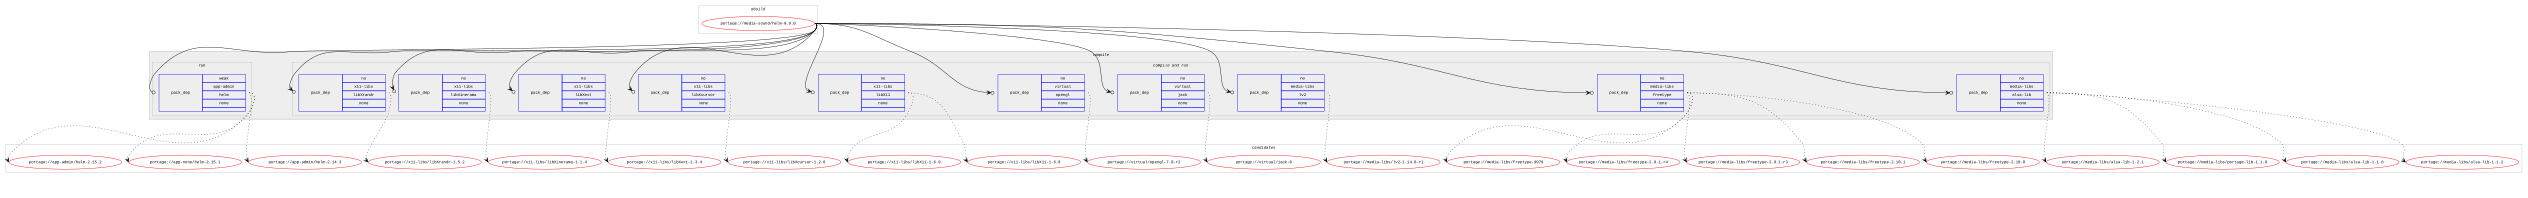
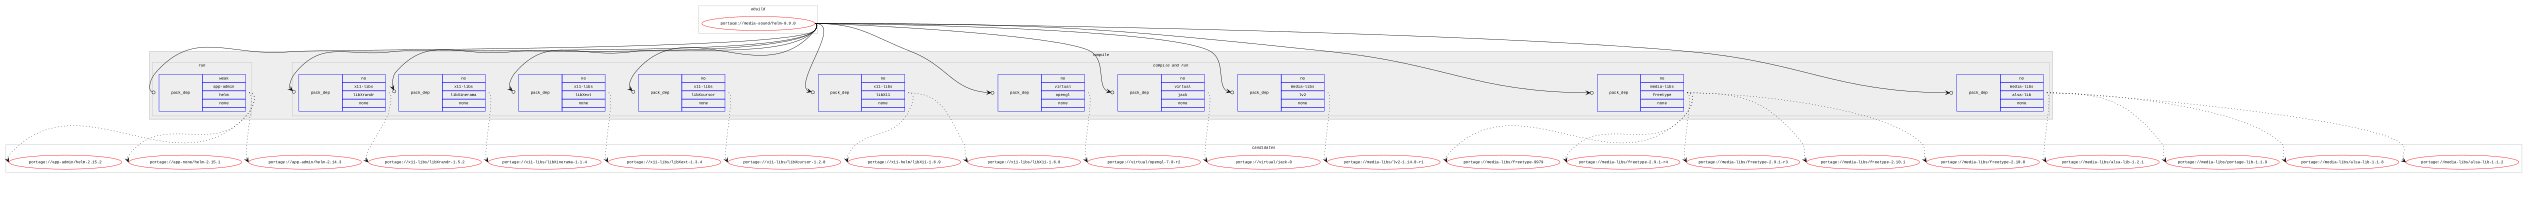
  digraph {
    compound=true
    concentrate=true
    fontname="Liberation Mono"
    fontsize=10
    newrank=true
    rankdir=TB
    ranksep=1.5
    node [color=red fontname="Liberation Mono" fontsize=10]
    edge [arrowhead=vee fontname="Liberation Mono" headport=w style=dotted tailport=e weight=100]
    n1 [label="portage://media-sound/helm-0.9.0" width=4]
    n2 [color=blue label=<<TABLE BORDER="0" CELLBORDER="1" CELLSPACING="0" CELLPADDING="4" WIDTH="220"><TR><TD ROWSPAN="6" CELLPADDING="30">pack_dep</TD></TR><TR><TD WIDTH="110">no</TD></TR><TR><TD>media-libs</TD></TR><TR><TD>alsa-lib</TD></TR><TR><TD>none</TD></TR><TR><TD></TD></TR></TABLE>> shape=none]
    n3 [color=blue label=<<TABLE BORDER="0" CELLBORDER="1" CELLSPACING="0" CELLPADDING="4" WIDTH="220"><TR><TD ROWSPAN="6" CELLPADDING="30">pack_dep</TD></TR><TR><TD WIDTH="110">no</TD></TR><TR><TD>media-libs</TD></TR><TR><TD>freetype</TD></TR><TR><TD>none</TD></TR><TR><TD></TD></TR></TABLE>> shape=none]
    n4 [color=blue label=<<TABLE BORDER="0" CELLBORDER="1" CELLSPACING="0" CELLPADDING="4" WIDTH="220"><TR><TD ROWSPAN="6" CELLPADDING="30">pack_dep</TD></TR><TR><TD WIDTH="110">no</TD></TR><TR><TD>media-libs</TD></TR><TR><TD>lv2</TD></TR><TR><TD>none</TD></TR><TR><TD></TD></TR></TABLE>> shape=none]
    n5 [color=blue label=<<TABLE BORDER="0" CELLBORDER="1" CELLSPACING="0" CELLPADDING="4" WIDTH="220"><TR><TD ROWSPAN="6" CELLPADDING="30">pack_dep</TD></TR><TR><TD WIDTH="110">no</TD></TR><TR><TD>virtual</TD></TR><TR><TD>jack</TD></TR><TR><TD>none</TD></TR><TR><TD></TD></TR></TABLE>> shape=none]
    n6 [color=blue label=<<TABLE BORDER="0" CELLBORDER="1" CELLSPACING="0" CELLPADDING="4" WIDTH="220"><TR><TD ROWSPAN="6" CELLPADDING="30">pack_dep</TD></TR><TR><TD WIDTH="110">no</TD></TR><TR><TD>virtual</TD></TR><TR><TD>opengl</TD></TR><TR><TD>none</TD></TR><TR><TD></TD></TR></TABLE>> shape=none]
    n7 [color=blue label=<<TABLE BORDER="0" CELLBORDER="1" CELLSPACING="0" CELLPADDING="4" WIDTH="220"><TR><TD ROWSPAN="6" CELLPADDING="30">pack_dep</TD></TR><TR><TD WIDTH="110">no</TD></TR><TR><TD>x11-libs</TD></TR><TR><TD>libX11</TD></TR><TR><TD>none</TD></TR><TR><TD></TD></TR></TABLE>> shape=none]
    n8 [color=blue label=<<TABLE BORDER="0" CELLBORDER="1" CELLSPACING="0" CELLPADDING="4" WIDTH="220"><TR><TD ROWSPAN="6" CELLPADDING="30">pack_dep</TD></TR><TR><TD WIDTH="110">no</TD></TR><TR><TD>x11-libs</TD></TR><TR><TD>libXcursor</TD></TR><TR><TD>none</TD></TR><TR><TD></TD></TR></TABLE>> shape=none]
    n9 [color=blue label=<<TABLE BORDER="0" CELLBORDER="1" CELLSPACING="0" CELLPADDING="4" WIDTH="220"><TR><TD ROWSPAN="6" CELLPADDING="30">pack_dep</TD></TR><TR><TD WIDTH="110">no</TD></TR><TR><TD>x11-libs</TD></TR><TR><TD>libXext</TD></TR><TR><TD>none</TD></TR><TR><TD></TD></TR></TABLE>> shape=none]
    n10 [color=blue label=<<TABLE BORDER="0" CELLBORDER="1" CELLSPACING="0" CELLPADDING="4" WIDTH="220"><TR><TD ROWSPAN="6" CELLPADDING="30">pack_dep</TD></TR><TR><TD WIDTH="110">no</TD></TR><TR><TD>x11-libs</TD></TR><TR><TD>libXinerama</TD></TR><TR><TD>none</TD></TR><TR><TD></TD></TR></TABLE>> shape=none]
    n11 [color=blue label=<<TABLE BORDER="0" CELLBORDER="1" CELLSPACING="0" CELLPADDING="4" WIDTH="220"><TR><TD ROWSPAN="6" CELLPADDING="30">pack_dep</TD></TR><TR><TD WIDTH="110">no</TD></TR><TR><TD>x11-libs</TD></TR><TR><TD>libXrandr</TD></TR><TR><TD>none</TD></TR><TR><TD></TD></TR></TABLE>> shape=none]
    n12 [color=blue label=<<TABLE BORDER="0" CELLBORDER="1" CELLSPACING="0" CELLPADDING="4" WIDTH="220"><TR><TD ROWSPAN="6" CELLPADDING="30">pack_dep</TD></TR><TR><TD WIDTH="110">weak</TD></TR><TR><TD>app-admin</TD></TR><TR><TD>helm</TD></TR><TR><TD>none</TD></TR><TR><TD></TD></TR></TABLE>> shape=none]
    n13 [label="portage://media-libs/alsa-lib-1.1.2" width=4]
    n14 [label="portage://media-libs/alsa-lib-1.1.8" width=4]
    n15 [label="portage://media-libs/portage-lib-1.1.9" width=4]
    n16 [label="portage://media-libs/alsa-lib-1.2.1" width=4]
    n17 [label="portage://media-libs/freetype-2.10.0" width=4]
    n18 [label="portage://media-libs/freetype-2.10.1" width=4]
    n19 [label="portage://media-libs/freetype-2.9.1-r3" width=4]
    n20 [label="portage://media-libs/freetype-2.9.1-r4" width=4]
    n21 [label="portage://media-libs/freetype-9979" width=4]
    n22 [label="portage://media-libs/lv2-1.14.0-r1" width=4]
    n23 [label="portage://virtual/jack-0" width=4]
    n24 [label="portage://virtual/opengl-7.0-r2" width=4]
    n25 [label="portage://x11-libs/libX11-1.6.8" width=4]
-   n26 [label="portage://x11-libs/libX11-1.6.9" width=4]
+   n26 [label="portage://x11-helm/libX11-1.6.9" width=4]
    n27 [label="portage://x11-libs/libXcursor-1.2.0" width=4]
    n28 [label="portage://x11-libs/libXext-1.3.4" width=4]
    n29 [label="portage://x11-libs/libXinerama-1.1.4" width=4]
    n30 [label="portage://x11-libs/libXrandr-1.5.2" width=4]
    n31 [label="portage://app-admin/helm-2.14.3" width=4]
    n32 [label="portage://app-none/helm-2.15.1" width=4]
    n33 [label="portage://app-admin/helm-2.15.2" width=4]
    subgraph cluster_1 {
      color=gray
      label=<<i>ebuild</i>>
      rank=same
      n1
    }
    subgraph cluster_2 {
      color=gray
      label=<<i>dependencies</i>>
      subgraph cluster_3 {
        color=gray
        fillcolor="#eeeeee"
        label=<<i>compile</i>>
        style=filled
      }
      subgraph cluster_4 {
        color=gray
        fillcolor="#eeeeee"
        label=<<i>compile and run</i>>
        style=filled
        subgraph sub_5 {
          color=gray
          fillcolor="#eeeeee"
          label=<<i>compile and run</i>>
          style=filled
          n2
        }
        subgraph sub_6 {
          color=gray
          fillcolor="#eeeeee"
          label=<<i>compile and run</i>>
          style=filled
          n3
        }
        subgraph sub_7 {
          color=gray
          fillcolor="#eeeeee"
          label=<<i>compile and run</i>>
          style=filled
          n4
        }
        subgraph sub_8 {
          color=gray
          fillcolor="#eeeeee"
          label=<<i>compile and run</i>>
          style=filled
          n5
        }
        subgraph sub_9 {
          color=gray
          fillcolor="#eeeeee"
          label=<<i>compile and run</i>>
          style=filled
          n6
        }
        subgraph sub_10 {
          color=gray
          fillcolor="#eeeeee"
          label=<<i>compile and run</i>>
          style=filled
          n7
        }
        subgraph sub_11 {
          color=gray
          fillcolor="#eeeeee"
          label=<<i>compile and run</i>>
          style=filled
          n8
        }
        subgraph sub_12 {
          color=gray
          fillcolor="#eeeeee"
          label=<<i>compile and run</i>>
          style=filled
          n9
        }
        subgraph sub_13 {
          color=gray
          fillcolor="#eeeeee"
          label=<<i>compile and run</i>>
          style=filled
          n10
        }
        subgraph sub_14 {
          color=gray
          fillcolor="#eeeeee"
          label=<<i>compile and run</i>>
          style=filled
          n11
        }
      }
      subgraph cluster_15 {
        color=gray
        fillcolor="#eeeeee"
        label=<<i>run</i>>
        style=filled
        subgraph sub_16 {
          color=gray
          fillcolor="#eeeeee"
          label=<<i>run</i>>
          style=filled
          n12
        }
      }
    }
    subgraph cluster_17 {
      color=gray
      label=<<i>candidates</i>>
      rank=same
      subgraph sub_18 {
        color=black
        label=<<i>candidates</i>>
        nodesep=1
        rank=same
        n13
        n14
        n15
        n16
      }
      subgraph sub_19 {
        color=black
        label=<<i>candidates</i>>
        nodesep=1
        rank=same
        n17
        n18
        n19
        n20
        n21
      }
      subgraph sub_20 {
        color=black
        label=<<i>candidates</i>>
        nodesep=1
        rank=same
        n22
      }
      subgraph sub_21 {
        color=black
        label=<<i>candidates</i>>
        nodesep=1
        rank=same
        n23
      }
      subgraph sub_22 {
        color=black
        label=<<i>candidates</i>>
        nodesep=1
        rank=same
        n24
      }
      subgraph sub_23 {
        color=black
        label=<<i>candidates</i>>
        nodesep=1
        rank=same
        n25
        n26
      }
      subgraph sub_24 {
        color=black
        label=<<i>candidates</i>>
        nodesep=1
        rank=same
        n27
      }
      subgraph sub_25 {
        color=black
        label=<<i>candidates</i>>
        nodesep=1
        rank=same
        n28
      }
      subgraph sub_26 {
        color=black
        label=<<i>candidates</i>>
        nodesep=1
        rank=same
        n29
      }
      subgraph sub_27 {
        color=black
        label=<<i>candidates</i>>
        nodesep=1
        rank=same
        n30
      }
      subgraph sub_28 {
        color=black
        label=<<i>candidates</i>>
        nodesep=1
        rank=same
        n31
        n32
        n33
      }
    }
    n1 -> n2 [arrowhead=odotvee style=solid weight=20]
    n1 -> n3 [arrowhead=odotvee style=solid weight=20]
    n1 -> n4 [arrowhead=odotvee style=solid weight=20]
    n1 -> n5 [arrowhead=odotvee style=solid weight=20]
    n1 -> n6 [arrowhead=odotvee style=solid weight=20]
    n1 -> n7 [arrowhead=odotvee style=solid weight=20]
    n1 -> n8 [arrowhead=odotvee style=solid weight=20]
    n1 -> n9 [arrowhead=odotvee style=solid weight=20]
    n1 -> n10 [arrowhead=odotvee style=solid weight=20]
    n1 -> n11 [arrowhead=odotvee style=solid weight=20]
    n1 -> n12 [arrowhead=odot style=solid weight=20]
    n2 -> n13
    n2 -> n14
    n2 -> n15
    n2 -> n16
    n3 -> n17
    n3 -> n18
    n3 -> n19
    n3 -> n20
    n3 -> n21
    n4 -> n22
    n5 -> n23
    n6 -> n24
    n7 -> n25
    n7 -> n26
    n8 -> n27
    n9 -> n28
    n10 -> n29
    n11 -> n30
    n12 -> n31
    n12 -> n32
    n12 -> n33
  }
